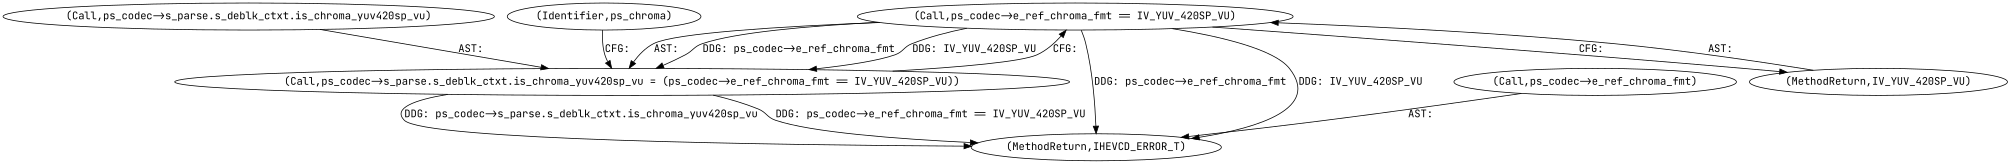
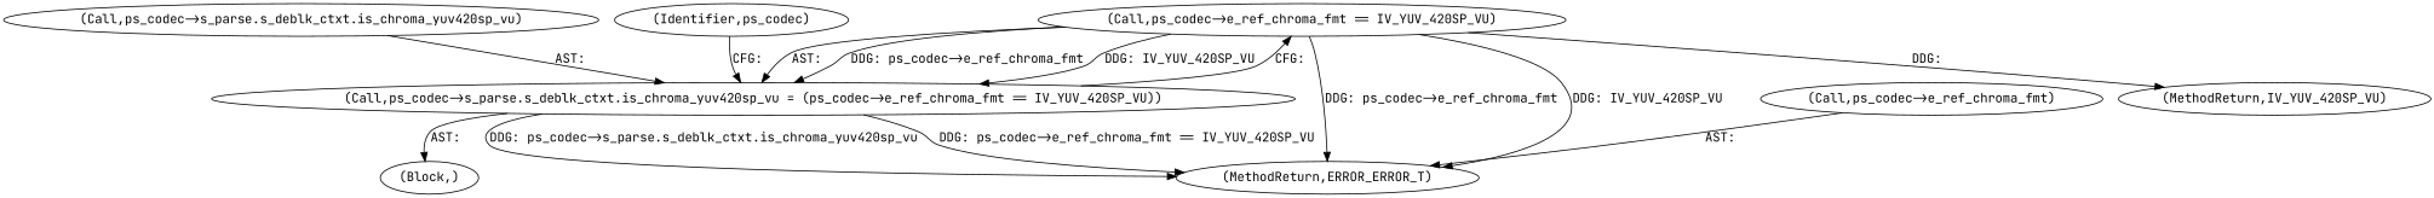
  digraph {
    fontname="JetBrains Mono"
    node [fontname="JetBrains Mono"]
    edge [fontname="JetBrains Mono"]
    n1 [label="(Call,ps_codec->e_ref_chroma_fmt == IV_YUV_420SP_VU)"]
    n2 [label="(Call,ps_codec->s_parse.s_deblk_ctxt.is_chroma_yuv420sp_vu = (ps_codec->e_ref_chroma_fmt == IV_YUV_420SP_VU))"]
-   n3 [label="(MethodReturn,IHEVCD_ERROR_T)"]
+   n3 [label="(MethodReturn,ERROR_ERROR_T)"]
    n4 [label="(MethodReturn,IV_YUV_420SP_VU)"]
+   n5 [label="(Block,)"]
    n6 [label="(Call,ps_codec->e_ref_chroma_fmt)"]
    n7 [label="(Call,ps_codec->s_parse.s_deblk_ctxt.is_chroma_yuv420sp_vu)"]
-   n8 [label="(Identifier,ps_chroma)"]
+   n8 [label="(Identifier,ps_codec)"]
    n1 -> n2 [label="AST: "]
    n1 -> n2 [label="DDG: ps_codec->e_ref_chroma_fmt"]
    n1 -> n2 [label="DDG: IV_YUV_420SP_VU"]
    n1 -> n3 [label="DDG: ps_codec->e_ref_chroma_fmt"]
    n1 -> n3 [label="DDG: IV_YUV_420SP_VU"]
-   n1 -> n4 [label="CFG: "]
+   n1 -> n4 [label="DDG: "]
    n2 -> n1 [label="CFG: "]
    n2 -> n3 [label="DDG: ps_codec->s_parse.s_deblk_ctxt.is_chroma_yuv420sp_vu"]
    n2 -> n3 [label="DDG: ps_codec->e_ref_chroma_fmt == IV_YUV_420SP_VU"]
-   n4 -> n1 [label="AST: "]
+   n2 -> n5 [label="AST: "]
    n6 -> n3 [label="AST: "]
    n7 -> n2 [label="AST: "]
    n8 -> n2 [label="CFG: "]
  }
